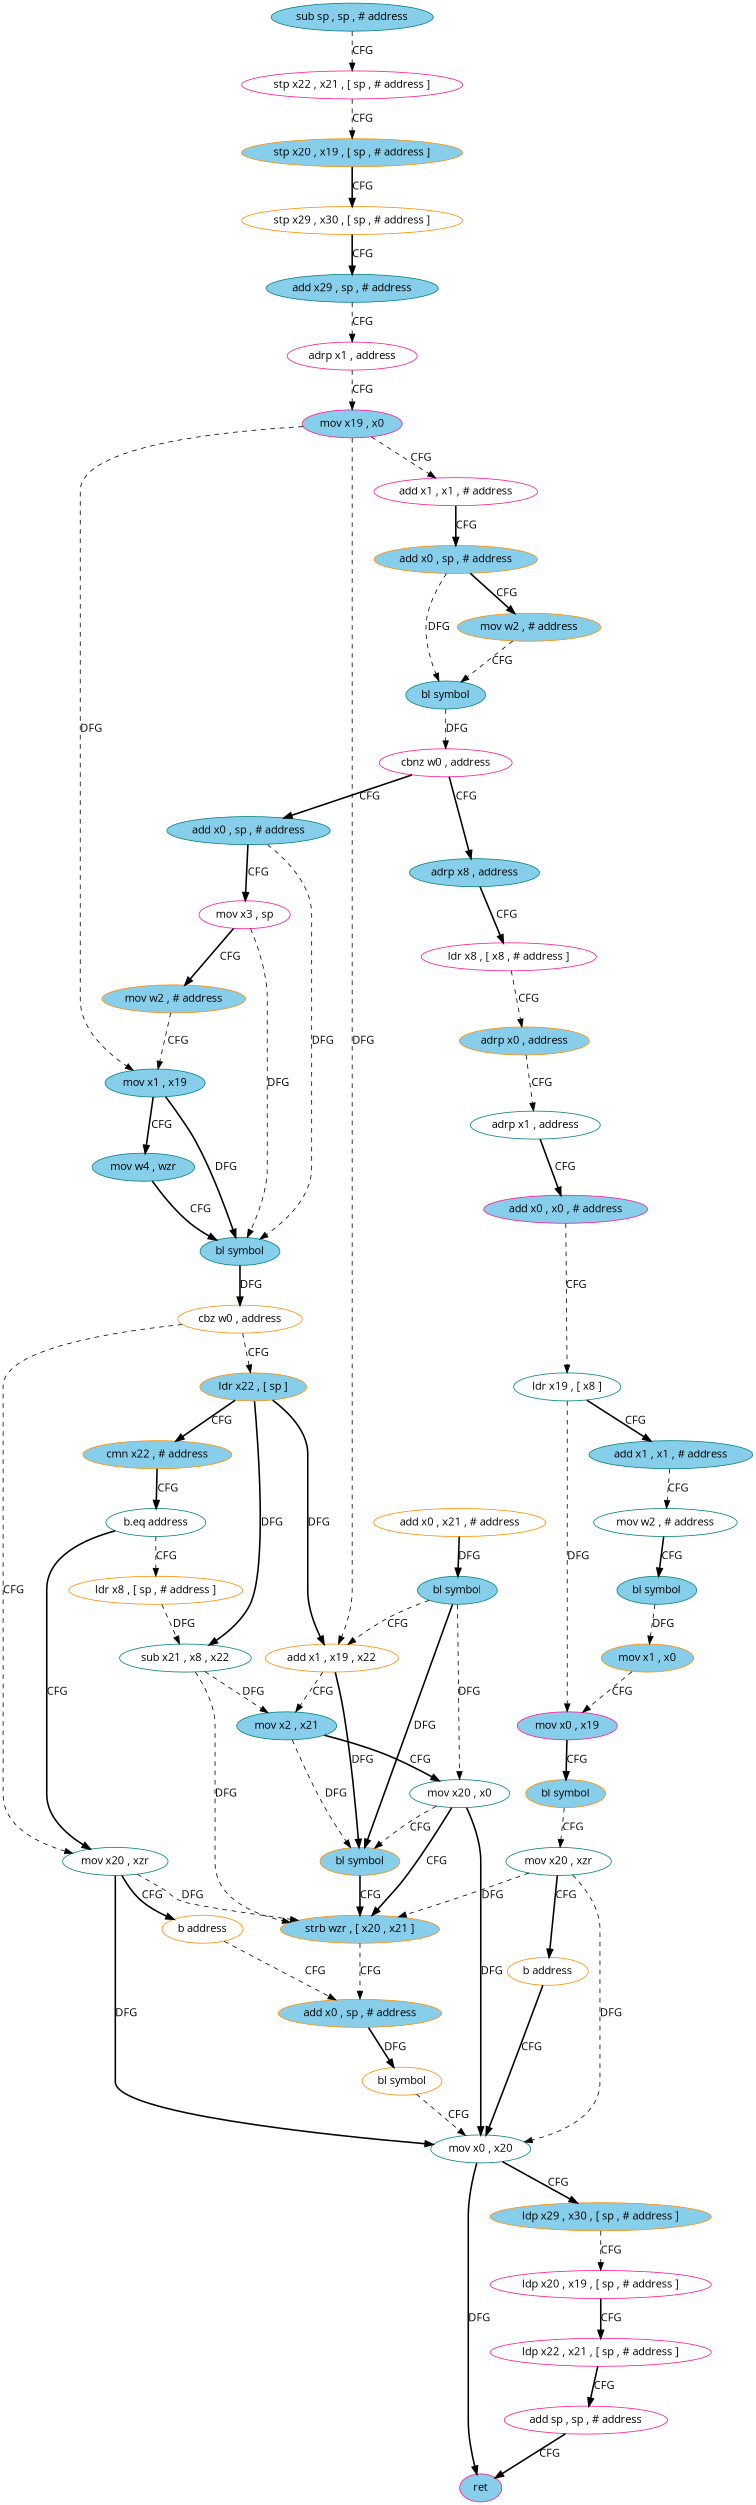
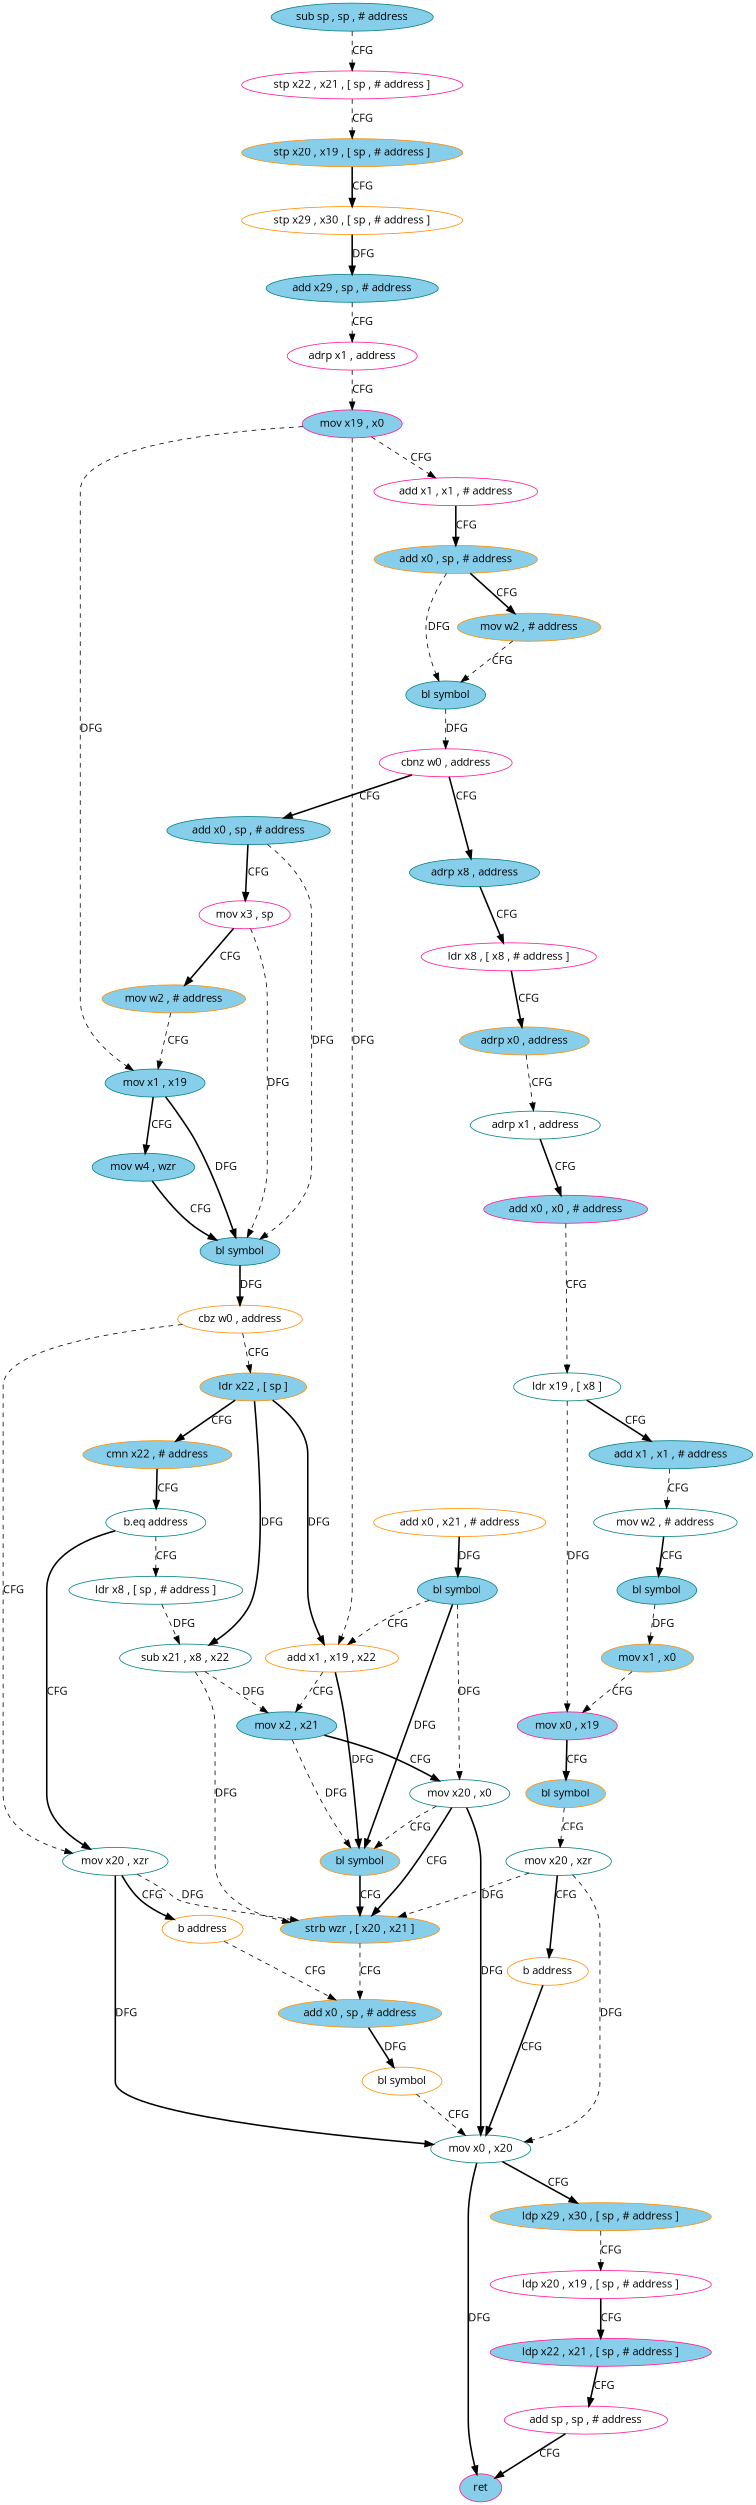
  digraph {
    fontname="Open Sans"
    node [color=teal fillcolor=skyblue fontname="Open Sans" style=filled]
    edge [fontname="Open Sans" style=bold]
    n1 [label="sub sp , sp , # address"]
    n2 [color=deeppink fillcolor=white label="stp x22 , x21 , [ sp , # address ]"]
    n3 [color=darkorange label="stp x20 , x19 , [ sp , # address ]"]
    n4 [color=darkorange fillcolor=white label="stp x29 , x30 , [ sp , # address ]"]
    n5 [label="add x29 , sp , # address"]
    n6 [color=deeppink fillcolor=white label="adrp x1 , address"]
    n7 [color=deeppink label="mov x19 , x0"]
    n8 [color=deeppink fillcolor=white label="add x1 , x1 , # address"]
    n9 [label="mov x1 , x19"]
    n10 [color=darkorange fillcolor=white label="add x1 , x19 , x22"]
    n11 [color=darkorange label="add x0 , sp , # address"]
    n12 [label="bl symbol"]
    n13 [label="mov w4 , wzr"]
    n14 [label="mov x2 , x21"]
    n15 [color=darkorange label="bl symbol"]
    n16 [color=darkorange label="mov w2 , # address"]
    n17 [label="bl symbol"]
    n18 [color=deeppink fillcolor=white label="cbnz w0 , address"]
    n19 [label="adrp x8 , address"]
    n20 [label="add x0 , sp , # address"]
    n21 [color=deeppink fillcolor=white label="ldr x8 , [ x8 , # address ]"]
    n22 [color=deeppink fillcolor=white label="mov x3 , sp"]
    n23 [color=darkorange label="adrp x0 , address"]
    n24 [color=darkorange label="mov w2 , # address"]
    n25 [color=darkorange fillcolor=white label="cbz w0 , address"]
    n26 [fillcolor=white label="adrp x1 , address"]
    n27 [color=deeppink label="add x0 , x0 , # address"]
    n28 [fillcolor=white label="ldr x19 , [ x8 ]"]
    n29 [label="add x1 , x1 , # address"]
    n30 [color=deeppink label="mov x0 , x19"]
    n31 [fillcolor=white label="mov w2 , # address"]
    n32 [color=darkorange label="bl symbol"]
    n33 [label="bl symbol"]
    n34 [color=darkorange label="mov x1 , x0"]
    n35 [fillcolor=white label="mov x20 , xzr"]
    n36 [color=darkorange fillcolor=white label="b address"]
    n37 [fillcolor=white label="mov x0 , x20"]
    n38 [color=darkorange label="strb wzr , [ x20 , x21 ]"]
    n39 [color=darkorange label="ldp x29 , x30 , [ sp , # address ]"]
    n40 [color=deeppink label=ret]
    n41 [color=darkorange label="add x0 , sp , # address"]
    n42 [color=deeppink fillcolor=white label="ldp x20 , x19 , [ sp , # address ]"]
    n43 [color=darkorange label="ldr x22 , [ sp ]"]
    n44 [fillcolor=white label="mov x20 , xzr"]
    n45 [color=darkorange label="cmn x22 , # address"]
    n46 [fillcolor=white label="sub x21 , x8 , x22"]
    n47 [color=darkorange fillcolor=white label="b address"]
    n48 [fillcolor=white label="b.eq address"]
-   n49 [color=darkorange fillcolor=white label="ldr x8 , [ sp , # address ]"]
-   n50 [color=deeppink fillcolor=white label="ldp x22 , x21 , [ sp , # address ]"]
+   n49 [fillcolor=white label="ldr x8 , [ sp , # address ]"]
+   n50 [color=deeppink label="ldp x22 , x21 , [ sp , # address ]"]
    n51 [color=deeppink fillcolor=white label="add sp , sp , # address"]
    n52 [color=darkorange fillcolor=white label="bl symbol"]
    n53 [color=darkorange fillcolor=white label="add x0 , x21 , # address"]
    n54 [label="bl symbol"]
    n55 [fillcolor=white label="mov x20 , x0"]
    n1 -> n2 [label=CFG style=dashed]
    n2 -> n3 [label=CFG style=dashed]
    n3 -> n4 [label=CFG]
-   n4 -> n5 [label=CFG]
+   n4 -> n5 [label=DFG]
    n5 -> n6 [label=CFG style=dashed]
    n6 -> n7 [label=CFG style=dashed]
    n7 -> n8 [label=CFG style=dashed]
    n7 -> n9 [label=DFG style=dashed]
    n7 -> n10 [label=DFG style=dashed]
    n8 -> n11 [label=CFG]
    n9 -> n12 [label=DFG]
    n9 -> n13 [label=CFG]
    n10 -> n14 [label=CFG style=dashed]
    n10 -> n15 [label=DFG]
    n11 -> n16 [label=CFG]
    n11 -> n17 [label=DFG style=dashed]
    n12 -> n25 [label=DFG]
    n13 -> n12 [label=CFG]
    n14 -> n15 [label=DFG style=dashed]
    n14 -> n55 [label=CFG]
    n15 -> n38 [label=CFG]
    n16 -> n17 [label=CFG style=dashed]
    n17 -> n18 [label=DFG style=dashed]
    n18 -> n19 [label=CFG]
    n18 -> n20 [label=CFG]
    n19 -> n21 [label=CFG]
    n20 -> n12 [label=DFG style=dashed]
    n20 -> n22 [label=CFG]
-   n21 -> n23 [label=CFG style=dashed]
+   n21 -> n23 [label=CFG]
    n22 -> n12 [label=DFG style=dashed]
    n22 -> n24 [label=CFG]
    n23 -> n26 [label=CFG style=dashed]
    n24 -> n9 [label=CFG style=dashed]
    n25 -> n43 [label=CFG style=dashed]
    n25 -> n44 [label=CFG style=dashed]
    n26 -> n27 [label=CFG]
    n27 -> n28 [label=CFG style=dashed]
    n28 -> n29 [label=CFG]
    n28 -> n30 [label=DFG style=dashed]
    n29 -> n31 [label=CFG style=dashed]
    n30 -> n32 [label=CFG]
    n31 -> n33 [label=CFG]
    n32 -> n35 [label=CFG style=dashed]
    n33 -> n34 [label=DFG style=dashed]
    n34 -> n30 [label=CFG style=dashed]
    n35 -> n36 [label=CFG]
    n35 -> n37 [label=DFG style=dashed]
    n35 -> n38 [label=DFG style=dashed]
    n36 -> n37 [label=CFG]
    n37 -> n39 [label=CFG]
    n37 -> n40 [label=DFG]
    n38 -> n41 [label=CFG style=dashed]
    n39 -> n42 [label=CFG style=dashed]
    n41 -> n52 [label=DFG]
    n42 -> n50 [label=CFG]
    n43 -> n10 [label=DFG]
    n43 -> n45 [label=CFG]
    n43 -> n46 [label=DFG]
    n44 -> n37 [label=DFG]
    n44 -> n38 [label=DFG style=dashed]
    n44 -> n47 [label=CFG]
    n45 -> n48 [label=CFG]
    n46 -> n14 [label=DFG style=dashed]
    n46 -> n38 [label=DFG style=dashed]
    n47 -> n41 [label=CFG style=dashed]
    n48 -> n44 [label=CFG]
    n48 -> n49 [label=CFG style=dashed]
    n49 -> n46 [label=DFG style=dashed]
    n50 -> n51 [label=CFG]
    n51 -> n40 [label=CFG]
    n52 -> n37 [label=CFG style=dashed]
    n53 -> n54 [label=DFG]
    n54 -> n10 [label=CFG style=dashed]
    n54 -> n15 [label=DFG]
    n54 -> n55 [label=DFG style=dashed]
    n55 -> n15 [label=CFG style=dashed]
    n55 -> n37 [label=DFG]
    n55 -> n38 [label=CFG]
  }
